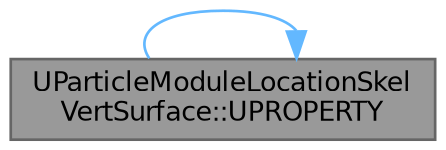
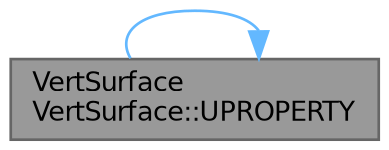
  digraph {
    rankdir=LR
-   n1 [color=gray40 fillcolor=grey60 fontcolor=black fontname=Helvetica fontsize=10 height=0.2 label="UParticleModuleLocationSkel\lVertSurface::UPROPERTY" shape=box style=filled width=0.4]
+   n1 [color=gray40 fillcolor=grey60 fontcolor=black fontname=Helvetica fontsize=10 height=0.2 label="VertSurface\lVertSurface::UPROPERTY" shape=box style=filled width=0.4]
    n1 -> n1 [color=steelblue1 fontname=Helvetica fontsize=10 labelfontname=Helvetica labelfontsize=10 style=solid]
  }
